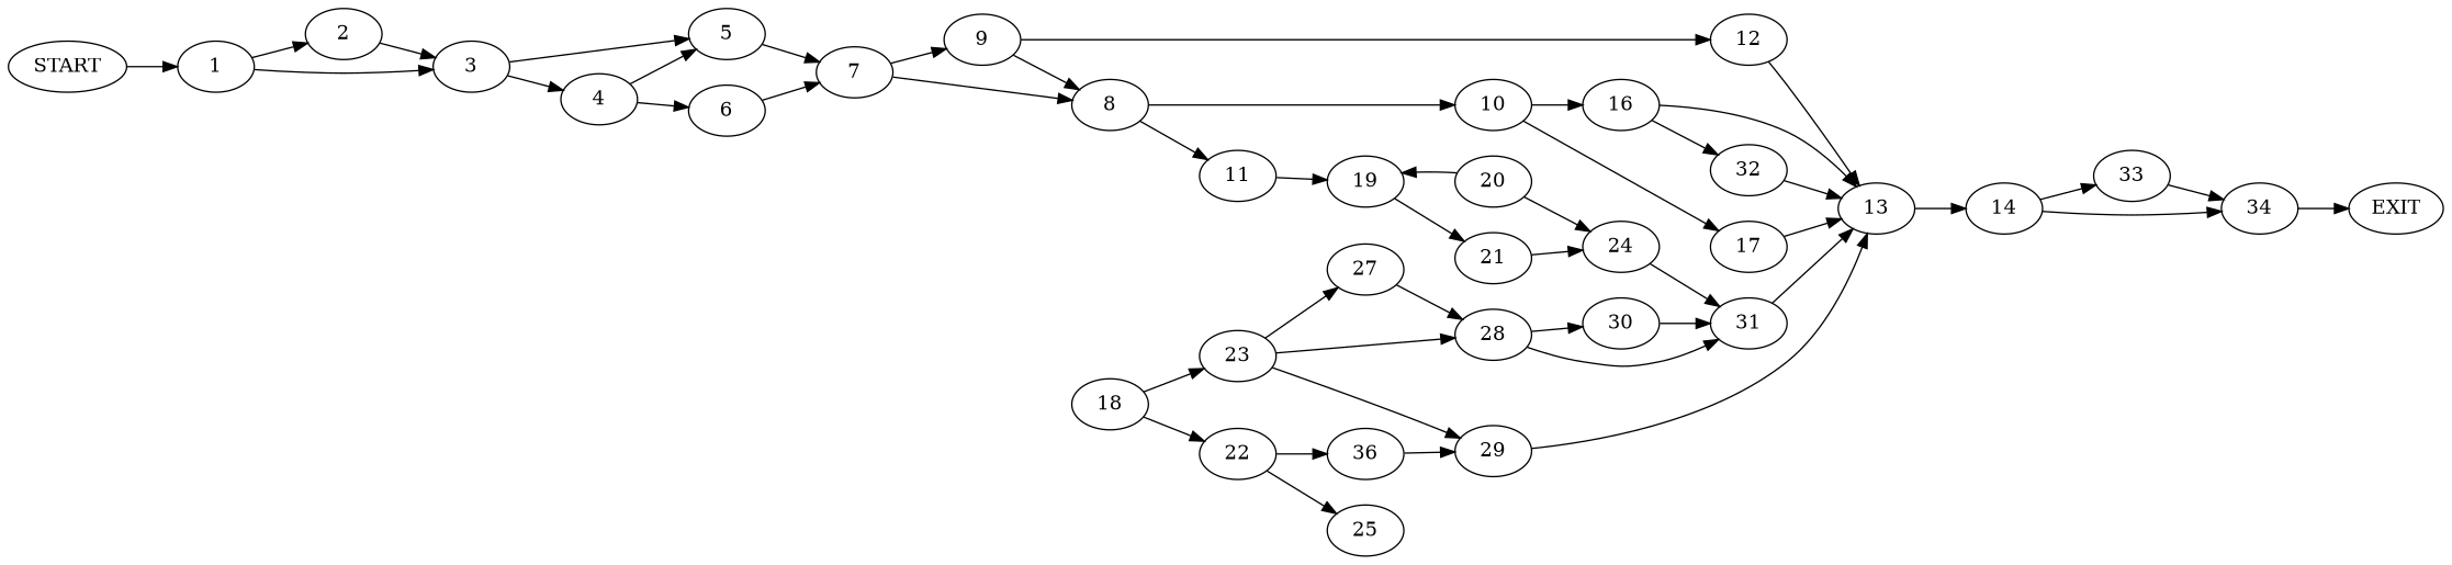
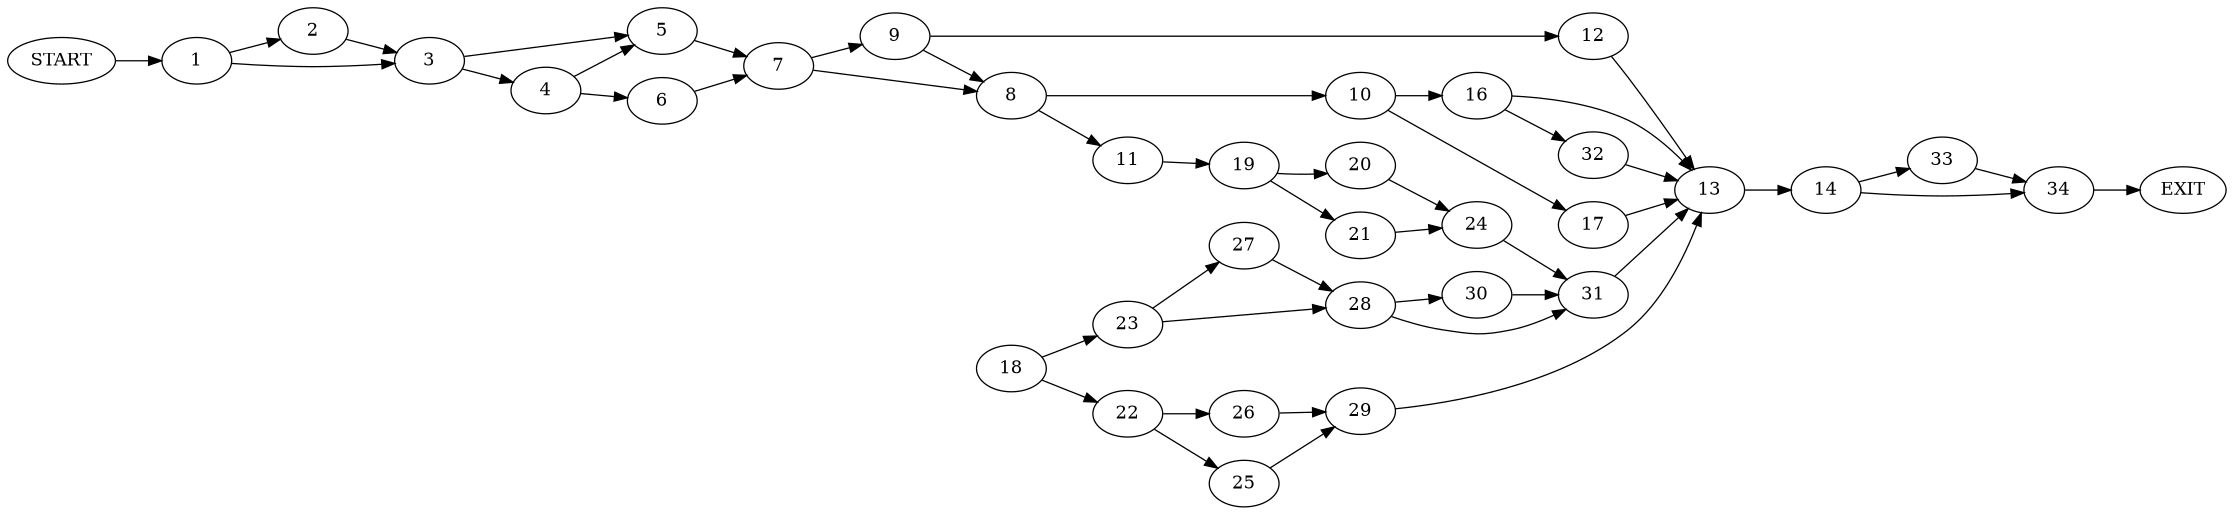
  digraph {
    rankdir=LR
    n1 [label=START]
    1
    2
    3
    n5 [label=EXIT]
    4
    5
    6
    7
    8
    9
    10
    11
    12
    16
    17
    19
    13
    32
    18
    22
    23
    20
    21
    14
    33
    34
    25
-   26 [label=36]
+   26
    27
    28
    24
    31
    29
    30
    n1 -> 1
    1 -> 2
    1 -> 3
    2 -> 3
    3 -> 4
    3 -> 5
    4 -> 5
    4 -> 6
    5 -> 7
    6 -> 7
    7 -> 8
    7 -> 9
    8 -> 10
    8 -> 11
    9 -> 8
    9 -> 12
    10 -> 16
    10 -> 17
    11 -> 19
    12 -> 13
    16 -> 13
    16 -> 32
    17 -> 13
-   20 -> 19
+   19 -> 20
    19 -> 21
    13 -> 14
    32 -> 13
    18 -> 22
    18 -> 23
    22 -> 25
    22 -> 26
    23 -> 27
    23 -> 28
    20 -> 24
    21 -> 24
    14 -> 33
    14 -> 34
    33 -> 34
    34 -> n5
-   23 -> 29
+   25 -> 29
    26 -> 29
    27 -> 28
    28 -> 31
    28 -> 30
    24 -> 31
    31 -> 13
    29 -> 13
    30 -> 31
  }
